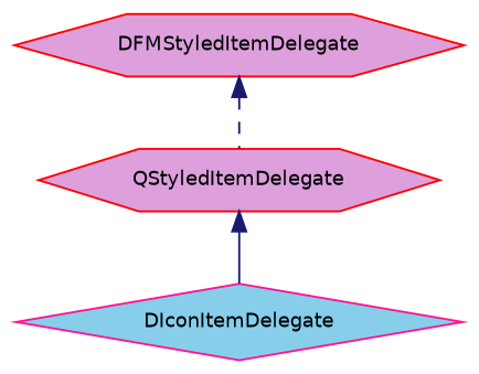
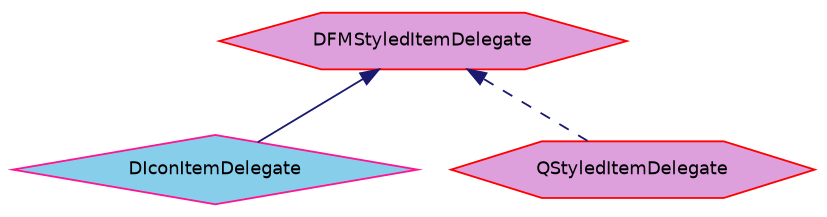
  digraph {
    node [color=red fillcolor=plum fontname=Helvetica fontsize=10 shape=hexagon style=filled]
    edge [color=midnightblue dir=back fontname=Helvetica fontsize=10 labelfontname=Helvetica labelfontsize=10]
    n1 [color=deeppink fillcolor=skyblue fontcolor=black height=0.2 label=DIconItemDelegate shape=diamond width=0.4]
    n2 [height=0.2 label=DFMStyledItemDelegate width=0.4]
    n3 [height=0.2 label=QStyledItemDelegate width=0.4]
-   n3 -> n1 [style=solid]
+   n2 -> n1 [style=solid]
    n2 -> n3 [style=dashed]
  }
